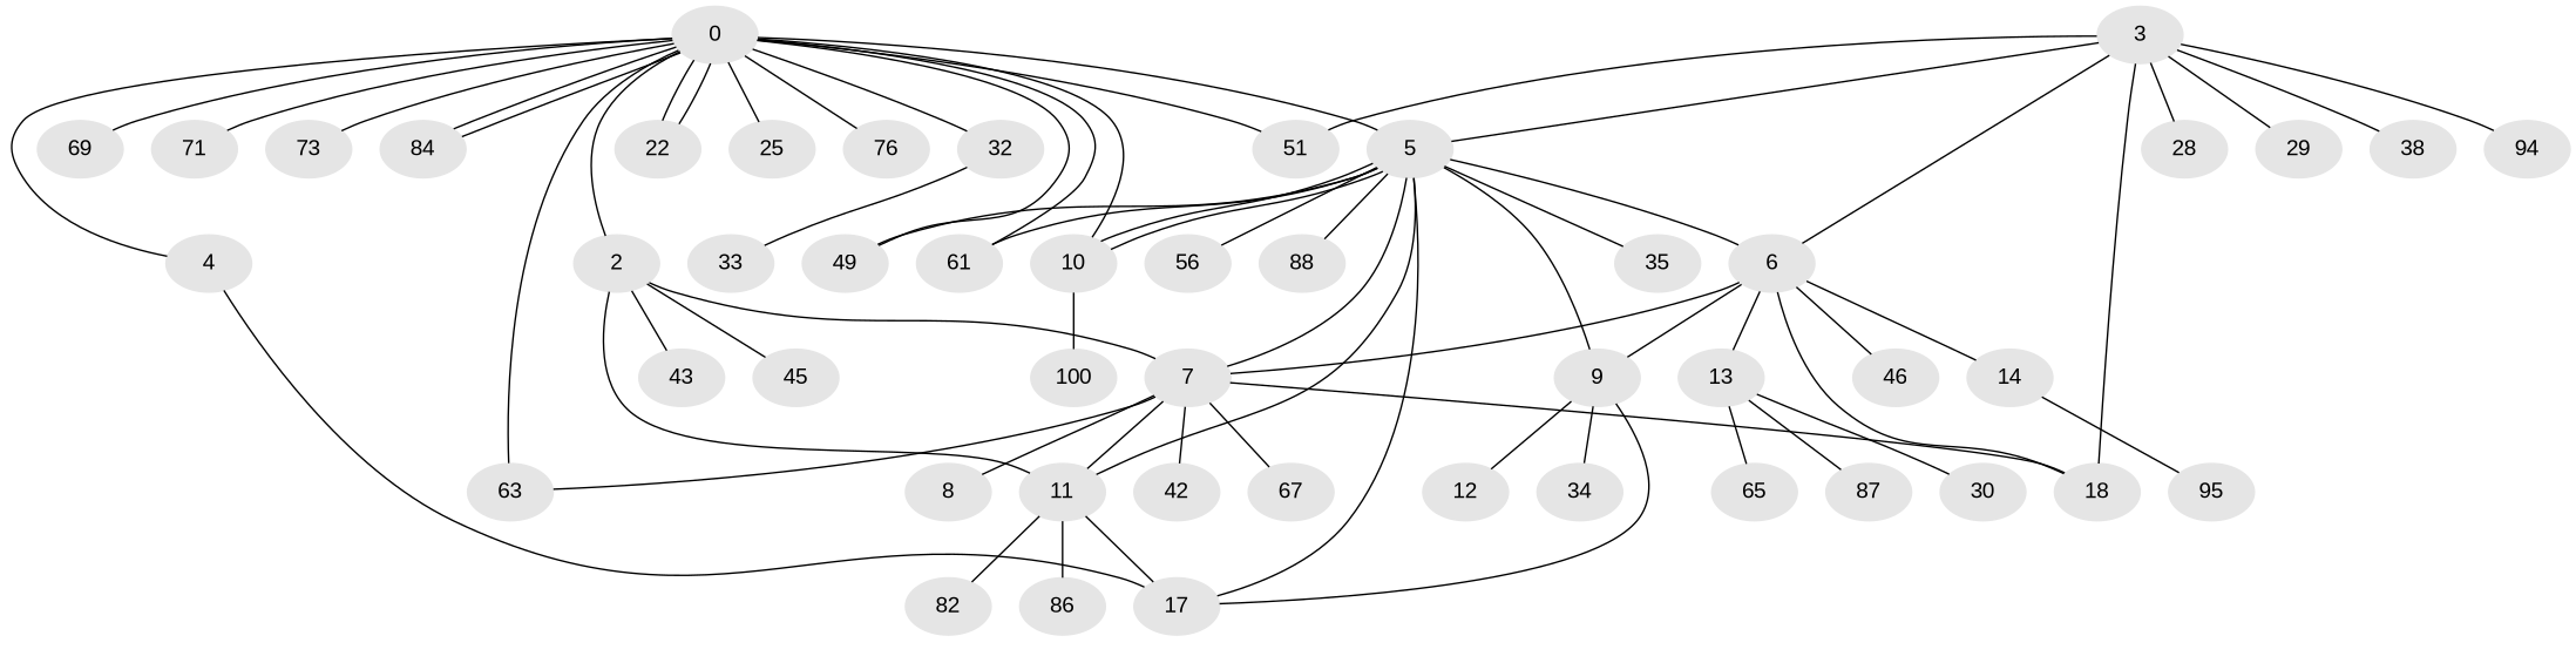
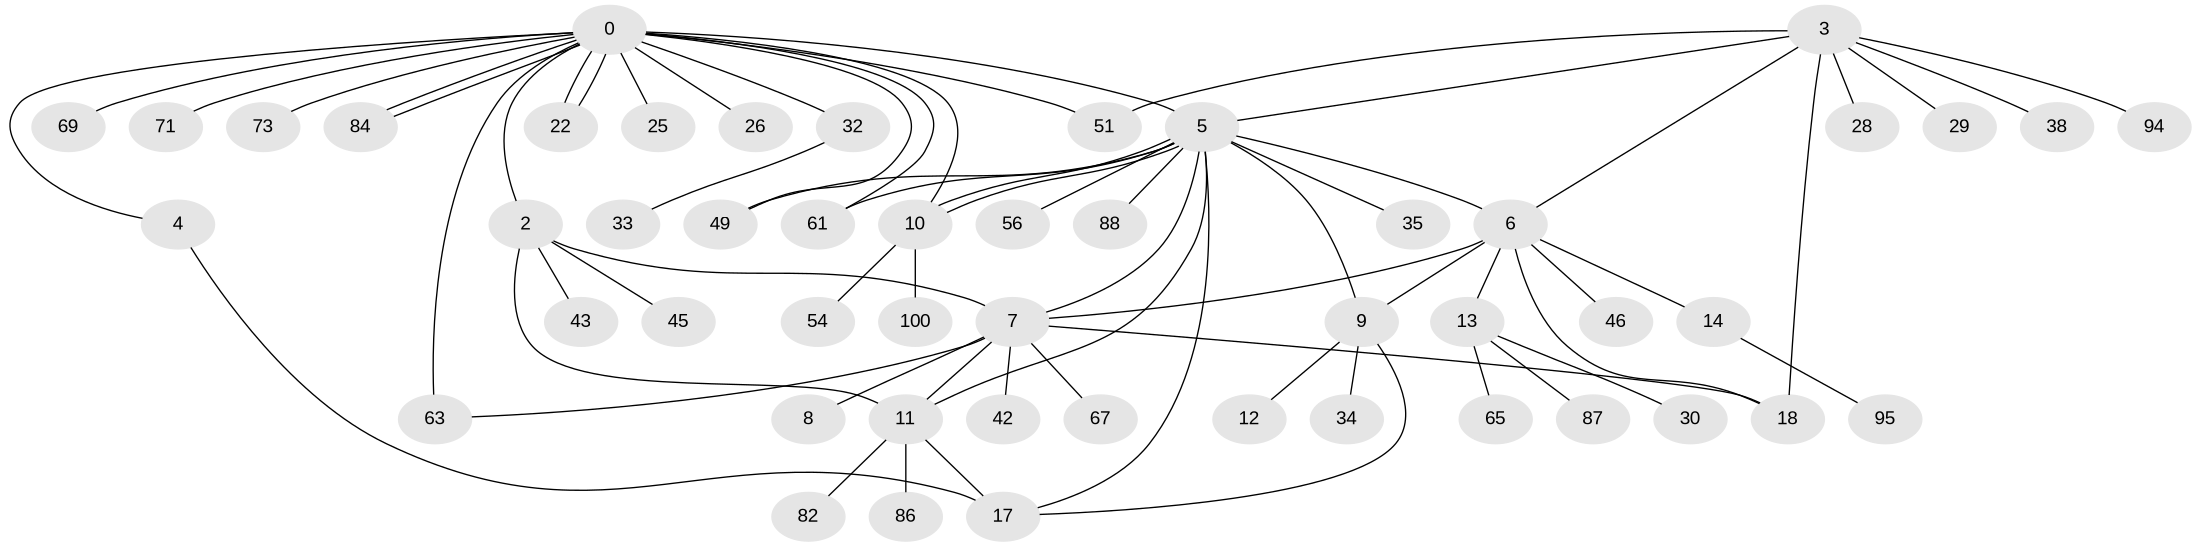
  graph {
    fontname="Liberation Sans"
    node [color=gray90 fontname="Liberation Sans" style=filled]
    edge [fontname="Liberation Sans"]
    n1 [label=0]
    2
    4
    5 [super="+21+15+53+37+24"]
    10
    22
    25
-   26 [label=76]
+   26
    32 [super="+83"]
    49 [super="+81"]
    51 [super="+78"]
    61
    63 [super="+96"]
    69
    71
    73
    84
    7 [super="+20"]
    11
    43
    45 [super="+90"]
    17 [super="+64+68+93+62+55+39+58+44+47+59"]
    6 [super="+41+57+85+40"]
    9
    35
    56 [super="+60"]
    88
+   54 [super="+76"]
    100
    33
    3
    18 [super="+52+99"]
    28
    29
    38
    94
    8
    42 [super="+97+66"]
    67
    82
    86
    13
    14 [super="+36"]
    46
    12
    34
    30
    65
    87
    95
    n1 -- 2
    n1 -- 4
    n1 -- 5 [weight=4]
    n1 -- 10
    n1 -- 22
    n1 -- 22
    n1 -- 25
    n1 -- 26
    n1 -- 32
    n1 -- 49
    n1 -- 51
    n1 -- 61
    n1 -- 63 [weight=2]
    n1 -- 69
    n1 -- 71
    n1 -- 73
    n1 -- 84
    n1 -- 84
    2 -- 7
    2 -- 11
    2 -- 43
    2 -- 45
    4 -- 17
    5 -- 10
    5 -- 10
    5 -- 49
    5 -- 61
    5 -- 7
    5 -- 11
    5 -- 17
    5 -- 6 [weight=2]
    5 -- 9
    5 -- 35
    5 -- 56
    5 -- 88
+   10 -- 54
    10 -- 100
    32 -- 33
    7 -- 63
    7 -- 11
    7 -- 18
    7 -- 8
    7 -- 42
    7 -- 67
    11 -- 17 [weight=2]
    11 -- 82
    11 -- 86
    6 -- 7
    6 -- 9
    6 -- 18
    6 -- 13
    6 -- 14
    6 -- 46
    9 -- 17
    9 -- 12
    9 -- 34
    3 -- 5
    3 -- 51
    3 -- 6
    3 -- 18
    3 -- 28
    3 -- 29
    3 -- 38
    3 -- 94
    13 -- 30
    13 -- 65
    13 -- 87
    14 -- 95
  }
